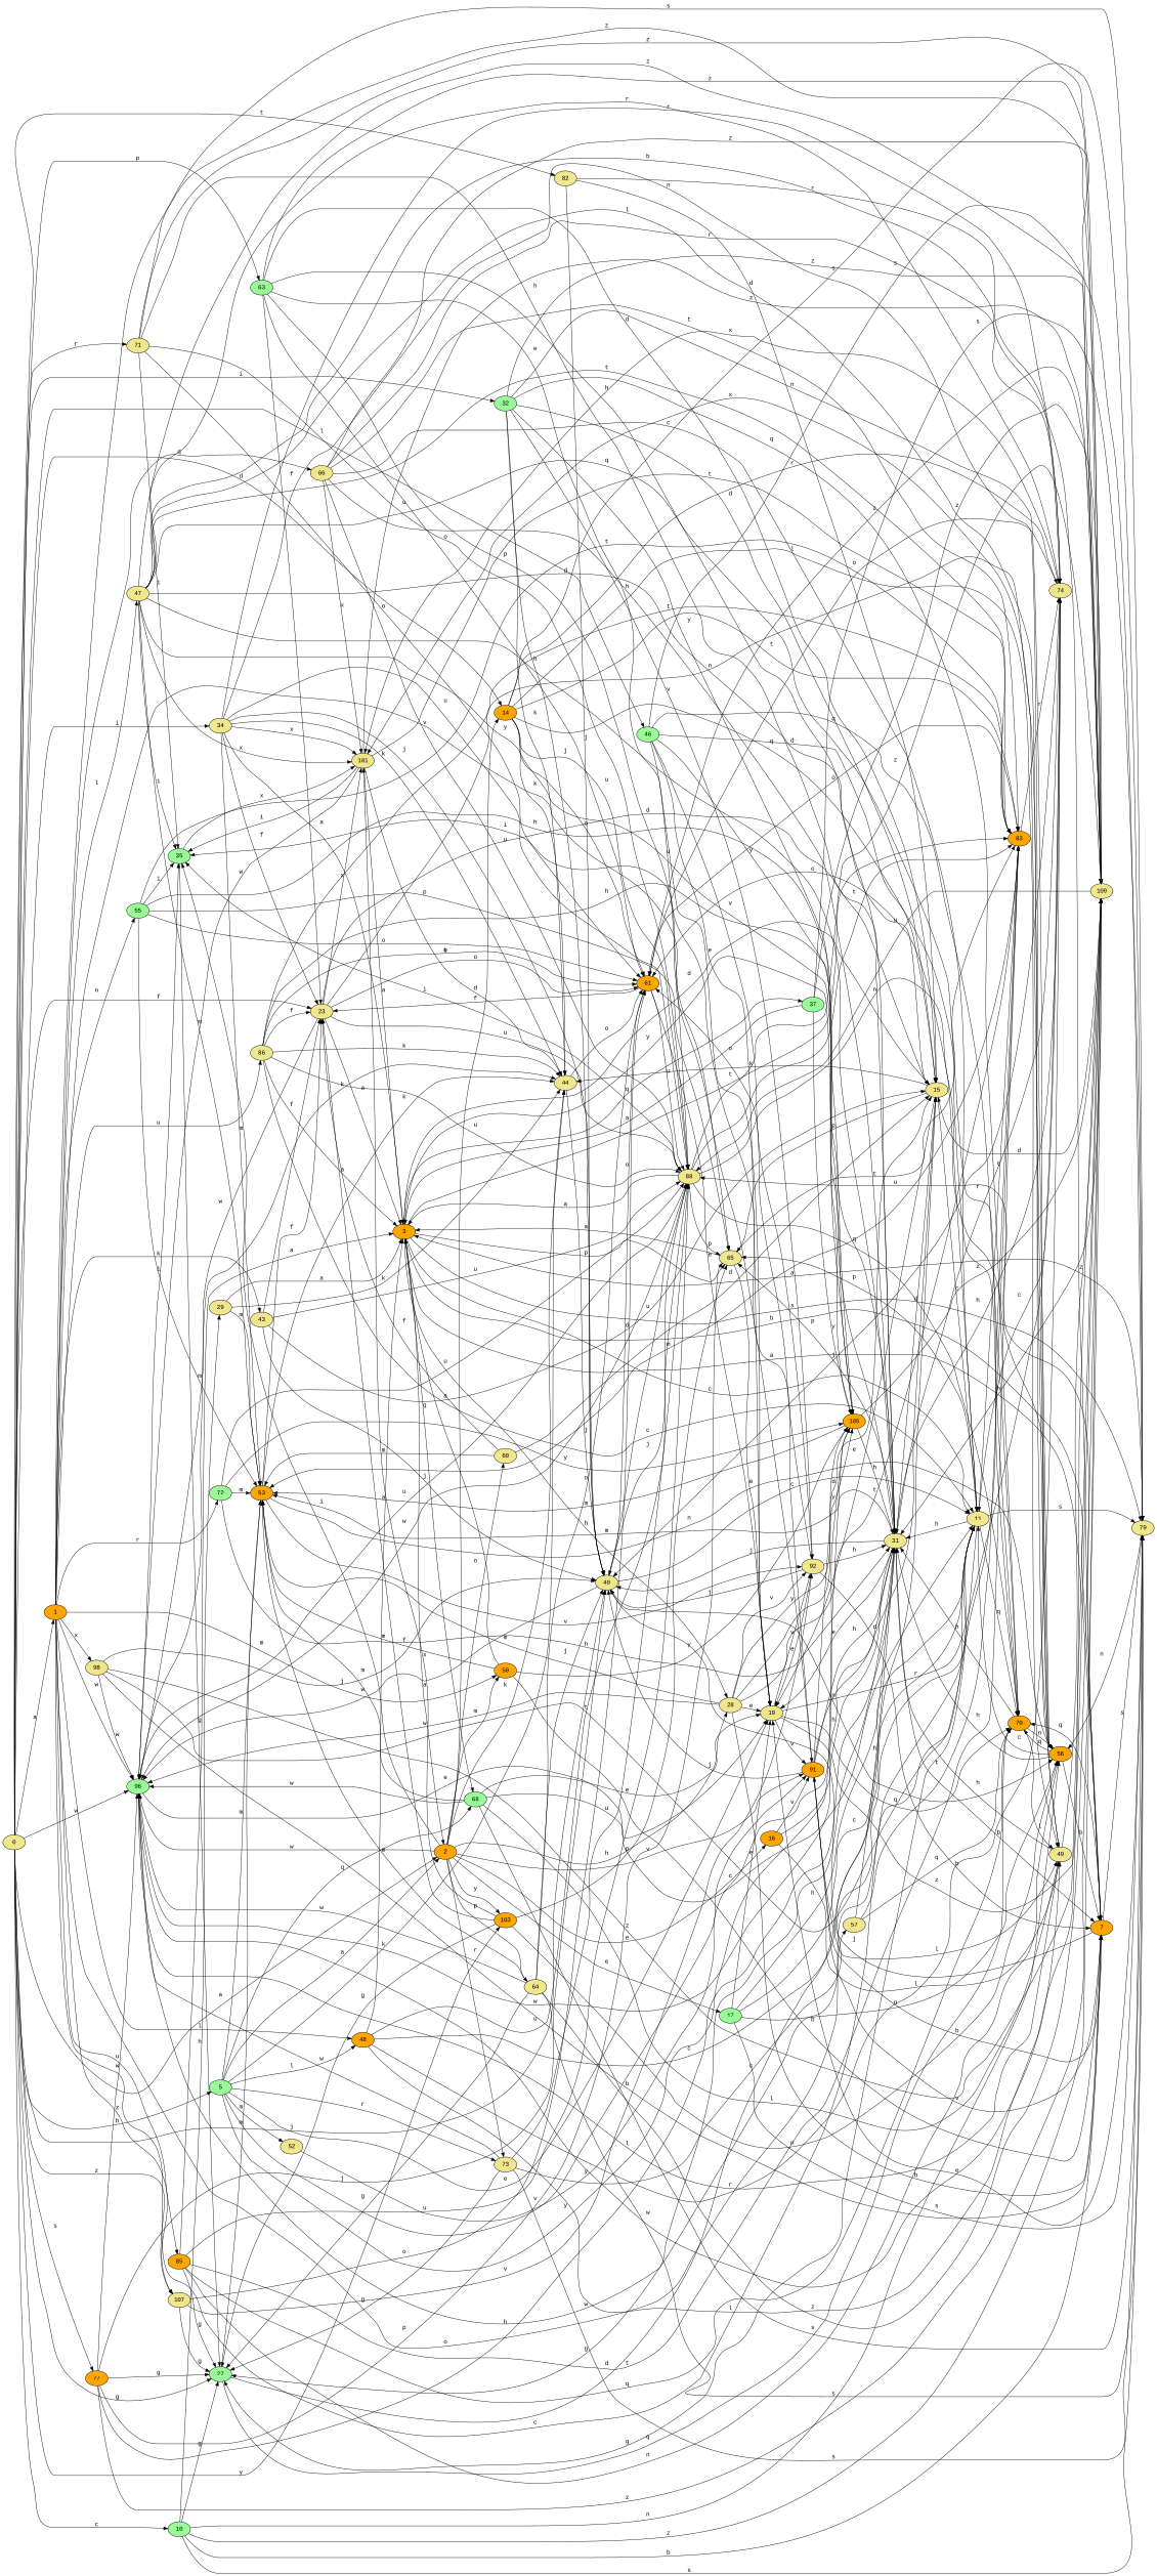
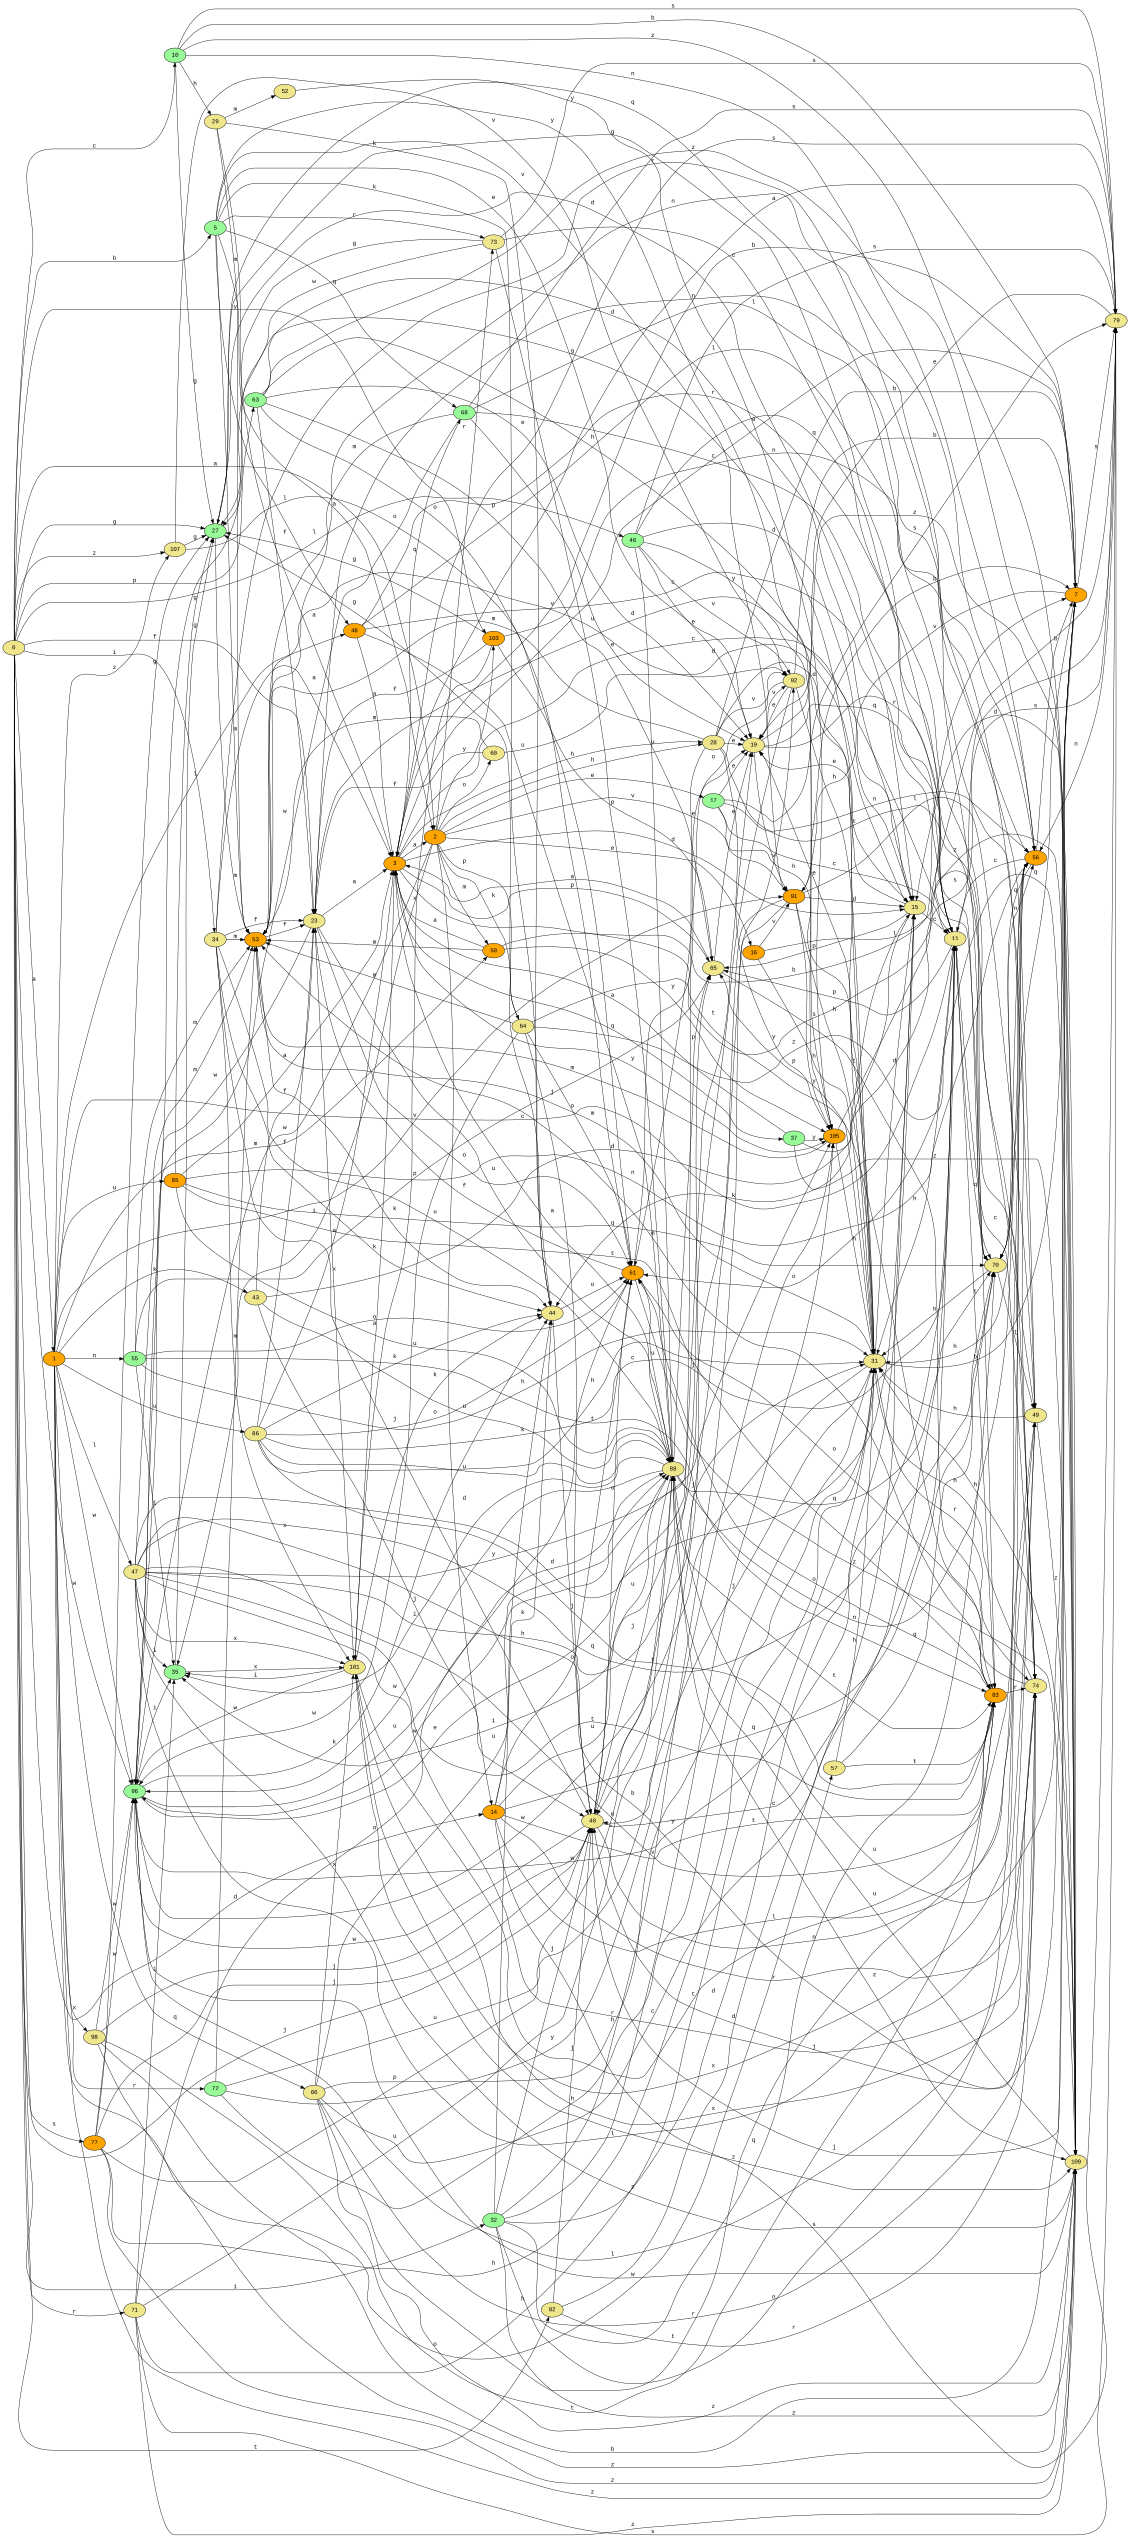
  strict digraph {
    fontname="Liberation Mono"
    rankdir=LR
    node [fillcolor=khaki fontname="Liberation Mono" style=filled]
    edge [fontname="Liberation Mono"]
    1 [fillcolor=orange]
    0
    2 [fillcolor=orange]
    5 [fillcolor=palegreen]
    10 [fillcolor=palegreen]
    14 [fillcolor=orange]
    23
    27 [fillcolor=palegreen]
    32 [fillcolor=palegreen]
    34
    40
    46 [fillcolor=palegreen]
    63 [fillcolor=palegreen]
    71
    77 [fillcolor=orange]
    82
    96 [fillcolor=palegreen]
    103 [fillcolor=orange]
    107
    11
    43
    47
    48 [fillcolor=orange]
    50 [fillcolor=orange]
    55 [fillcolor=palegreen]
    57
    66
    72 [fillcolor=palegreen]
    85 [fillcolor=orange]
    86
    91 [fillcolor=orange]
    98
    109
    16 [fillcolor=orange]
    17 [fillcolor=palegreen]
    28
    35 [fillcolor=palegreen]
    44
    60
    64
    73
    68 [fillcolor=palegreen]
    105 [fillcolor=orange]
    19
    52
    53 [fillcolor=orange]
    7 [fillcolor=orange]
    79
    29
    56 [fillcolor=orange]
    83 [fillcolor=orange]
-   70 [fillcolor=orange]
+   70
    88
    61 [fillcolor=orange]
    49
    74
    3 [fillcolor=orange]
    15
    101
    92
    65
    31
    n63 [fillcolor=palegreen label=37]
    1 -> 96 [label=w]
    1 -> 107 [label=z]
    1 -> 11 [label=c]
    1 -> 43 [label=k]
    1 -> 47 [label=l]
    1 -> 48 [label=l]
    1 -> 50 [label=m]
    1 -> 55 [label=n]
    1 -> 57 [label=o]
    1 -> 66 [label=q]
    1 -> 72 [label=r]
    1 -> 85 [label=u]
    1 -> 86 [label=u]
    1 -> 91 [label=v]
    1 -> 98 [label=x]
    1 -> 109 [label=z]
    0 -> 1 [label=a]
    0 -> 2 [label=a]
    0 -> 5 [label=b]
    0 -> 10 [label=c]
    0 -> 14 [label=d]
    0 -> 23 [label=f]
    0 -> 27 [label=g]
    0 -> 32 [label=i]
    0 -> 34 [label=i]
    0 -> 40 [label=j]
    0 -> 46 [label=l]
    0 -> 63 [label=p]
    0 -> 71 [label=r]
    0 -> 77 [label=s]
    0 -> 82 [label=t]
    0 -> 96 [label=w]
    0 -> 103 [label=y]
    0 -> 107 [label=z]
    2 -> 14 [label=d]
    2 -> 96 [label=w]
    2 -> 103 [label=y]
    2 -> 50 [label=m]
    2 -> 91 [label=v]
    2 -> 16 [label=e]
    2 -> 17 [label=e]
    2 -> 28 [label=h]
    2 -> 35 [label=i]
    2 -> 44 [label=k]
    2 -> 60 [label=o]
    2 -> 64 [label=p]
    2 -> 73 [label=r]
    5 -> 2 [label=a]
    5 -> 48 [label=l]
    5 -> 91 [label=v]
    5 -> 44 [label=k]
    5 -> 73 [label=r]
    5 -> 68 [label=q]
    5 -> 105 [label=y]
    5 -> 19 [label=e]
-   5 -> 52 [label=m]
+   29 -> 52 [label=m]
    5 -> 53 [label=m]
    10 -> 27 [label=g]
    10 -> 109 [label=z]
    10 -> 7 [label=b]
    10 -> 79 [label=s]
    10 -> 29 [label=h]
    10 -> 56 [label=n]
    14 -> 44 [label=k]
    14 -> 79 [label=s]
    14 -> 83 [label=t]
    14 -> 70 [label=q]
    14 -> 88 [label=u]
    14 -> 61 [label=o]
    14 -> 49 [label=l]
    14 -> 74 [label=r]
    23 -> 96 [label=w]
    23 -> 56 [label=n]
    23 -> 88 [label=u]
    23 -> 61 [label=o]
    23 -> 3 [label=a]
    23 -> 15 [label=d]
    23 -> 101 [label=x]
    27 -> 53 [label=m]
    27 -> 70 [label=q]
    27 -> 15 [label=d]
    32 -> 40 [label=j]
    32 -> 109 [label=z]
    32 -> 44 [label=k]
    32 -> 105 [label=y]
    32 -> 56 [label=n]
    32 -> 70 [label=q]
    32 -> 15 [label=d]
    32 -> 92 [label=v]
    34 -> 23 [label=f]
    34 -> 40 [label=j]
    34 -> 44 [label=k]
    34 -> 53 [label=m]
    34 -> 88 [label=u]
    34 -> 74 [label=r]
    34 -> 3 [label=a]
    34 -> 101 [label=x]
    40 -> 96 [label=w]
    40 -> 11 [label=c]
    40 -> 56 [label=n]
    40 -> 88 [label=u]
    40 -> 61 [label=o]
    46 -> 105 [label=y]
    46 -> 19 [label=e]
    46 -> 79 [label=s]
    46 -> 70 [label=q]
    46 -> 88 [label=u]
    46 -> 15 [label=d]
    46 -> 92 [label=v]
    63 -> 23 [label=f]
    63 -> 109 [label=z]
    63 -> 19 [label=e]
    63 -> 61 [label=o]
    63 -> 15 [label=d]
    63 -> 65 [label=p]
    63 -> 31 [label=h]
    71 -> 109 [label=z]
    71 -> 35 [label=i]
    71 -> 79 [label=s]
    71 -> 88 [label=u]
    71 -> 61 [label=o]
    71 -> 31 [label=h]
    77 -> 27 [label=g]
    77 -> 40 [label=j]
    77 -> 96 [label=w]
    77 -> 109 [label=z]
    77 -> 65 [label=p]
    77 -> 31 [label=h]
    82 -> 40 [label=j]
    82 -> 74 [label=r]
    82 -> 15 [label=d]
    96 -> 35 [label=i]
    96 -> 44 [label=k]
    96 -> 19 [label=e]
    96 -> 88 [label=u]
    96 -> 49 [label=l]
    103 -> 23 [label=f]
    103 -> 27 [label=g]
    103 -> 56 [label=n]
    103 -> 101 [label=x]
    103 -> 65 [label=p]
    107 -> 27 [label=g]
    107 -> 61 [label=o]
    107 -> 92 [label=v]
    11 -> 27 [label=g]
    11 -> 96 [label=w]
    11 -> 79 [label=s]
    11 -> 83 [label=t]
    11 -> 70 [label=q]
    11 -> 61 [label=o]
    11 -> 65 [label=p]
    11 -> 31 [label=h]
    43 -> 23 [label=f]
    43 -> 40 [label=j]
    43 -> 88 [label=u]
    43 -> 15 [label=d]
    47 -> 109 [label=z]
    47 -> 35 [label=i]
    47 -> 105 [label=y]
    47 -> 53 [label=m]
    47 -> 7 [label=b]
-   34 -> 56 [label=n]
+   47 -> 56 [label=n]
    47 -> 83 [label=t]
    47 -> 70 [label=q]
    47 -> 49 [label=l]
    47 -> 74 [label=r]
    47 -> 15 [label=d]
    47 -> 101 [label=x]
    47 -> 31 [label=h]
    48 -> 11 [label=c]
    48 -> 88 [label=u]
    48 -> 49 [label=l]
    48 -> 74 [label=r]
    48 -> 3 [label=a]
    50 -> 105 [label=y]
    50 -> 53 [label=m]
    50 -> 7 [label=b]
    50 -> 3 [label=a]
    55 -> 35 [label=i]
    55 -> 53 [label=m]
    55 -> 83 [label=t]
    55 -> 61 [label=o]
    55 -> 65 [label=p]
    55 -> 31 [label=h]
    57 -> 83 [label=t]
    57 -> 70 [label=q]
    57 -> 31 [label=h]
    66 -> 11 [label=c]
    66 -> 109 [label=z]
    66 -> 83 [label=t]
    66 -> 88 [label=u]
    66 -> 74 [label=r]
    66 -> 101 [label=x]
    66 -> 31 [label=h]
    72 -> 105 [label=y]
    72 -> 53 [label=m]
    72 -> 88 [label=u]
    72 -> 31 [label=h]
    85 -> 27 [label=g]
    85 -> 56 [label=n]
    85 -> 83 [label=t]
    85 -> 70 [label=q]
    85 -> 88 [label=u]
    85 -> 3 [label=a]
    86 -> 23 [label=f]
    86 -> 11 [label=c]
    86 -> 44 [label=k]
    86 -> 83 [label=t]
    86 -> 88 [label=u]
    86 -> 61 [label=o]
    86 -> 3 [label=a]
    86 -> 31 [label=h]
    91 -> 40 [label=j]
    91 -> 35 [label=i]
    91 -> 105 [label=y]
    91 -> 7 [label=b]
    91 -> 49 [label=l]
    91 -> 15 [label=d]
    91 -> 31 [label=h]
    98 -> 40 [label=j]
    98 -> 96 [label=w]
    98 -> 109 [label=z]
    98 -> 7 [label=b]
    98 -> 83 [label=t]
    109 -> 96 [label=w]
    109 -> 88 [label=u]
    109 -> 15 [label=d]
    109 -> 31 [label=h]
    16 -> 91 [label=v]
    16 -> 49 [label=l]
    16 -> 31 [label=h]
    17 -> 11 [label=c]
    17 -> 19 [label=e]
    17 -> 79 [label=s]
    17 -> 56 [label=n]
    17 -> 31 [label=h]
    28 -> 96 [label=w]
    28 -> 105 [label=y]
    28 -> 19 [label=e]
    28 -> 53 [label=m]
    28 -> 7 [label=b]
    28 -> 83 [label=t]
    28 -> 15 [label=d]
    28 -> 92 [label=v]
    35 -> 27 [label=g]
    35 -> 101 [label=x]
    44 -> 40 [label=j]
    44 -> 61 [label=o]
    60 -> 23 [label=f]
    60 -> 53 [label=m]
    60 -> 15 [label=d]
    64 -> 27 [label=g]
    64 -> 40 [label=j]
    64 -> 96 [label=w]
    64 -> 109 [label=z]
    64 -> 53 [label=m]
    64 -> 79 [label=s]
    64 -> 61 [label=o]
    73 -> 27 [label=g]
    73 -> 96 [label=w]
    73 -> 11 [label=c]
    73 -> 79 [label=s]
    73 -> 88 [label=u]
    68 -> 96 [label=w]
    68 -> 11 [label=c]
    68 -> 19 [label=e]
    68 -> 53 [label=m]
    68 -> 79 [label=s]
    68 -> 49 [label=l]
    105 -> 109 [label=z]
    105 -> 53 [label=m]
    105 -> 31 [label=h]
    19 -> 91 [label=v]
    19 -> 109 [label=z]
    19 -> 70 [label=q]
    19 -> 74 [label=r]
    19 -> 92 [label=v]
    52 -> 105 [label=y]
    53 -> 23 [label=f]
    53 -> 44 [label=k]
    53 -> 56 [label=n]
    53 -> 92 [label=v]
    7 -> 40 [label=j]
    7 -> 91 [label=v]
    7 -> 79 [label=s]
    7 -> 70 [label=q]
    7 -> 88 [label=u]
    7 -> 3 [label=a]
    79 -> 19 [label=e]
    79 -> 56 [label=n]
    79 -> 3 [label=a]
    29 -> 44 [label=k]
    29 -> 53 [label=m]
    29 -> 3 [label=a]
    56 -> 11 [label=c]
    56 -> 7 [label=b]
    56 -> 70 [label=q]
    56 -> 31 [label=h]
    83 -> 53 [label=m]
    83 -> 61 [label=o]
    83 -> 74 [label=r]
    70 -> 56 [label=n]
    70 -> 49 [label=l]
    70 -> 31 [label=h]
    88 -> 40 [label=j]
    88 -> 96 [label=w]
    88 -> 109 [label=z]
    88 -> 35 [label=i]
    88 -> 56 [label=n]
    88 -> 83 [label=t]
    88 -> 70 [label=q]
    88 -> 3 [label=a]
    88 -> 65 [label=p]
    61 -> 23 [label=f]
    61 -> 109 [label=z]
    61 -> 19 [label=e]
    61 -> 88 [label=u]
    49 -> 109 [label=z]
    49 -> 101 [label=x]
    49 -> 31 [label=h]
    74 -> 40 [label=j]
    74 -> 11 [label=c]
    74 -> 61 [label=o]
    74 -> 101 [label=x]
    74 -> 31 [label=h]
    3 -> 2 [label=a]
    3 -> 11 [label=c]
    3 -> 28 [label=h]
    3 -> 68 [label=q]
    3 -> 105 [label=y]
    3 -> 7 [label=b]
    3 -> 79 [label=s]
    3 -> 83 [label=t]
    3 -> 15 [label=d]
    3 -> 65 [label=p]
    3 -> n63 [label=q]
    15 -> 11 [label=c]
    15 -> 44 [label=k]
    15 -> 19 [label=e]
    15 -> 65 [label=p]
    101 -> 96 [label=w]
    101 -> 109 [label=z]
    101 -> 35 [label=i]
    101 -> 44 [label=k]
    101 -> 83 [label=t]
    101 -> 3 [label=a]
    92 -> 40 [label=j]
    92 -> 19 [label=e]
    92 -> 7 [label=b]
    92 -> 61 [label=o]
    92 -> 31 [label=h]
    65 -> 19 [label=e]
    65 -> 83 [label=t]
    65 -> 3 [label=a]
    31 -> 27 [label=g]
    31 -> 40 [label=j]
    31 -> 96 [label=w]
    31 -> 19 [label=e]
    31 -> 53 [label=m]
    31 -> 7 [label=b]
    31 -> 74 [label=r]
    31 -> 15 [label=d]
    31 -> 65 [label=p]
    n63 -> 109 [label=z]
    n63 -> 105 [label=y]
    n63 -> 79 [label=s]
    n63 -> 3 [label=a]
  }
